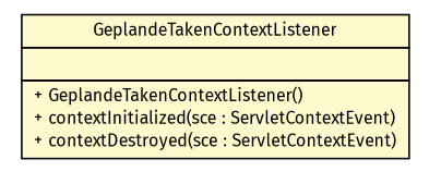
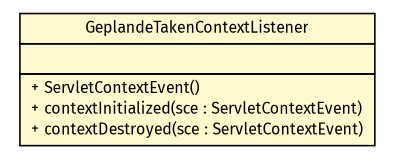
  digraph {
    nodesep=0.25
    ranksep=0.5
    fontname="Fira Sans"
-   n1 [fontcolor=black fontname="Fira Sans" fontsize=10.0 label=<<table title="nl.b3p.brmo.service.jobs.GeplandeTakenContextListener" border="0" cellborder="1" cellspacing="0" cellpadding="2" port="p" bgcolor="lemonChiffon" href="./GeplandeTakenContextListener.html"> 		<tr><td><table border="0" cellspacing="0" cellpadding="1"> <tr><td align="center" balign="center"> GeplandeTakenContextListener </td></tr> 		</table></td></tr> 		<tr><td><table border="0" cellspacing="0" cellpadding="1"> <tr><td align="left" balign="left">  </td></tr> 		</table></td></tr> 		<tr><td><table border="0" cellspacing="0" cellpadding="1"> <tr><td align="left" balign="left"> + GeplandeTakenContextListener() </td></tr> <tr><td align="left" balign="left"> + contextInitialized(sce : ServletContextEvent) </td></tr> <tr><td align="left" balign="left"> + contextDestroyed(sce : ServletContextEvent) </td></tr> 		</table></td></tr> 		</table>> shape=plaintext]
+   n1 [fontcolor=black fontname="Fira Sans" fontsize=10.0 label=<<table title="nl.b3p.brmo.service.jobs.GeplandeTakenContextListener" border="0" cellborder="1" cellspacing="0" cellpadding="2" port="p" bgcolor="lemonChiffon" href="./GeplandeTakenContextListener.html"> 		<tr><td><table border="0" cellspacing="0" cellpadding="1"> <tr><td align="center" balign="center"> GeplandeTakenContextListener </td></tr> 		</table></td></tr> 		<tr><td><table border="0" cellspacing="0" cellpadding="1"> <tr><td align="left" balign="left">  </td></tr> 		</table></td></tr> 		<tr><td><table border="0" cellspacing="0" cellpadding="1"> <tr><td align="left" balign="left"> + ServletContextEvent() </td></tr> <tr><td align="left" balign="left"> + contextInitialized(sce : ServletContextEvent) </td></tr> <tr><td align="left" balign="left"> + contextDestroyed(sce : ServletContextEvent) </td></tr> 		</table></td></tr> 		</table>> shape=plaintext]
  }
